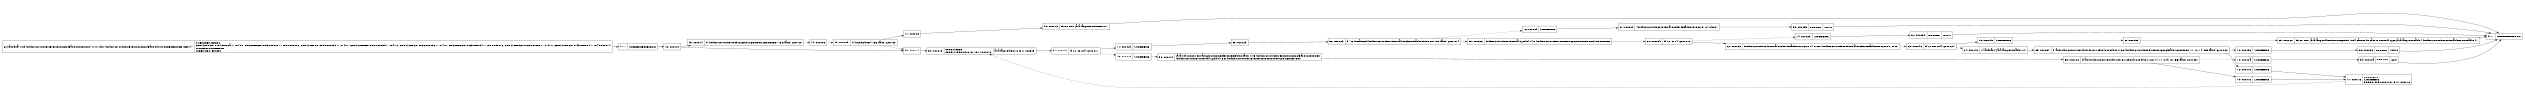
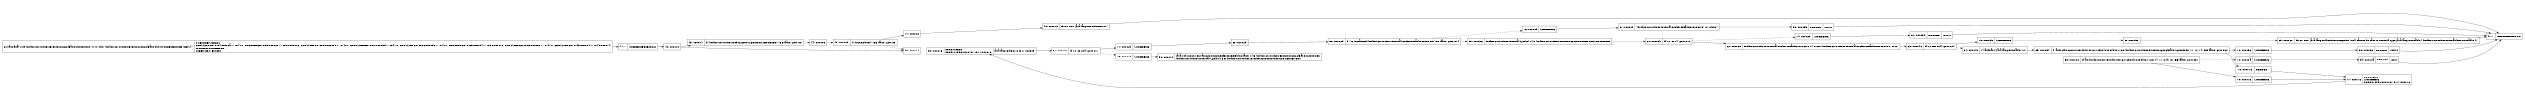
  digraph {
    rankdir=LR
    node [shape=record]
    n1 [label="{40\:\ ?|MTH_ENTER_BLOCK\l}"]
    n2 [label="{42\:\ 0x0000}"]
    n3 [label="{43\:\ 0x0004|if (kotlinx.coroutines.Debug.getASSERTIONS_ENABLED() == false) goto L8\l}"]
    n4 [label="{49\:\ 0x0014}"]
    n5 [label="{44\:\ 0x0006}"]
    n6 [label="{45\:\ 0x000b|if (isCompleted() == false) goto L5\l}"]
    n7 [label="{50\:\ 0x0016|LOOP_START\lLOOP:0: B:50:0x0016\-\>B:77:0x0016\l|java.lang.Object r2 = r7._queue\l}"]
    n8 [label="{47\:\ 0x000e}"]
    n9 [label="{48\:\ 0x0013|throw new java.lang.AssertionError()\l}"]
    n10 [label="{41\:\ ?|MTH_EXIT_BLOCK\l}"]
    n11 [label="{51\:\ 0x001b|if (r2 != null) goto L11\l}"]
    n12 [label="{71\:\ 0x002b|SYNTHETIC\l}"]
    n13 [label="{75\:\ 0x001d|SYNTHETIC\l}"]
    n14 [label="{55\:\ 0x002b}"]
    n15 [label="{52\:\ 0x001d|java.util.concurrent.atomic.AtomicReferenceFieldUpdater r4 = kotlinx.coroutines.EventLoopImplBase._queue$FU\lkotlinx.coroutines.internal.Symbol r6 = kotlinx.coroutines.EventLoop_commonKt.CLOSED_EMPTY\l}"]
    n16 [label="{56\:\ 0x002d|if ((r2 instanceof kotlinx.coroutines.internal.LockFreeTaskQueueCore) == false) goto L14\l}"]
    n17 [label="{59\:\ 0x0036|kotlinx.coroutines.internal.Symbol r4 = kotlinx.coroutines.EventLoop_commonKt.CLOSED_EMPTY\l}"]
    n18 [label="{76\:\ 0x002f|SYNTHETIC\l}"]
    n19 [label="{60\:\ 0x003b|if (r2 != r4) goto L16\l}"]
    n20 [label="{57\:\ 0x002f|((kotlinx.coroutines.internal.LockFreeTaskQueueCore) r2).close()\l}"]
    n21 [label="{62\:\ 0x003e|kotlinx.coroutines.internal.LockFreeTaskQueueCore r4 = new kotlinx.coroutines.internal.LockFreeTaskQueueCore(8, true)\l}"]
    n22 [label="{74\:\ 0x003d|SYNTHETIC\l}"]
    n23 [label="{63\:\ 0x0046|if (r2 == null) goto L24\l}"]
    n24 [label="{61\:\ 0x003d|NEEDED\l|return\l}"]
    n25 [label="{64\:\ 0x0048|r4.addLast((java.lang.Runnable) r2)\l}"]
    n26 [label="{73\:\ 0x0059|SYNTHETIC\l}"]
    n27 [label="{65\:\ 0x0054|if (androidx.concurrent.futures.C0125xc40028dd.m112m(kotlinx.coroutines.EventLoopImplBase._queue$FU, r7, r2, r4) == false) goto L22\l}"]
    n28 [label="{68\:\ 0x0059}"]
    n29 [label="{72\:\ 0x0056|SYNTHETIC\l}"]
-   n30 [label="{78\:\ 0x0016|SYNTHETIC\l}"]
+   n30 [label="{78\:\ 0x0016|NEEDED\l}"]
    n31 [label="{66\:\ 0x0056|RETURN\l|return\l}"]
    n32 [label="{77\:\ 0x0016|LOOP_END\lSYNTHETIC\lLOOP:0: B:50:0x0016\-\>B:77:0x0016\l}"]
    n33 [label="{69\:\ 0x0060|throw new java.lang.NullPointerException(\"null cannot be cast to non\-null type java.lang.Runnable\{ kotlinx.coroutines.RunnableKt.Runnable \}\")\l}"]
    n34 [label="{58\:\ 0x0035|RETURN\l|return\l}"]
    n35 [label="{53\:\ 0x0028|if (androidx.concurrent.futures.C0125xc40028dd.m112m(r4, r7, null, r6) == false) goto L37\l}"]
    n36 [label="{70\:\ 0x002a|SYNTHETIC\l}"]
    n37 [label="{79\:\ 0x0016|SYNTHETIC\l}"]
    n38 [label="{54\:\ 0x002a|RETURN\l|goto\l}"]
    n39 [label="{private final void kotlinx.coroutines.EventLoopImplBase.closeQueue((r7v0 'this' kotlinx.coroutines.EventLoopImplBase A[IMMUTABLE_TYPE, THIS]))  | USE_LINES_HINTS\lCROSS_EDGE: B:54:0x002a \-\> B:41:?, BACK_EDGE: B:53:0x0028 \-\> B:50:0x0016, CROSS_EDGE: B:58:0x0035 \-\> B:41:?, CROSS_EDGE: B:61:0x003d \-\> B:41:?, CROSS_EDGE: B:66:0x0056 \-\> B:41:?, BACK_EDGE: B:65:0x0054 \-\> B:50:0x0016, CROSS_EDGE: B:69:0x0060 \-\> B:41:?, CROSS_EDGE: B:43:0x0004 \-\> B:49:0x0014\lINLINE_NOT_NEEDED\lTYPE_VARS: EMPTY\l}"]
    n1 -> n2
    n2 -> n3
    n2 -> n4
    n3 -> n5 [style=dashed]
-   n4 -> n7
    n5 -> n6
    n6 -> n4 [style=dashed]
    n6 -> n8
    n7 -> n11
    n8 -> n9
    n9 -> n10
    n11 -> n12
    n11 -> n13 [style=dashed]
    n12 -> n14
    n13 -> n15
    n14 -> n16
-   n15 -> n35
    n16 -> n17
    n16 -> n18 [style=dashed]
    n17 -> n19
    n18 -> n20
    n19 -> n21
    n19 -> n22 [style=dashed]
    n20 -> n34
    n21 -> n23
    n22 -> n24
    n23 -> n25 [style=dashed]
    n23 -> n26
    n24 -> n10
    n25 -> n27
    n26 -> n28
    n27 -> n29 [style=dashed]
    n27 -> n30
    n28 -> n33
    n29 -> n31
    n30 -> n32
    n31 -> n10
-   n32 -> n7 [style=dashed]
+   n32 -> n7
    n33 -> n10
    n34 -> n10
    n35 -> n36 [style=dashed]
    n35 -> n37
    n36 -> n38
    n37 -> n32
    n38 -> n10
    n39 -> n1
  }
